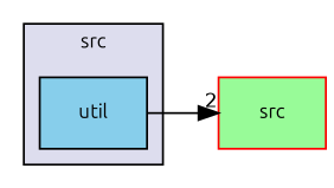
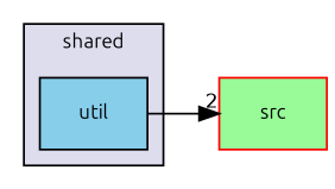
  digraph {
    compound=true
    rankdir=LR
    fontname=Ubuntu
    node [fontname=Ubuntu fontsize=10 shape=box style=filled]
    n1 [fillcolor=skyblue label=util pencolor=black]
    n2 [color=red fillcolor=palegreen label=src]
    subgraph cluster_1 {
      bgcolor="#ddddee"
      fontsize=10
-     label=src
+     label=shared
      pencolor=black
      n1
    }
    n1 -> n2 [headlabel=2 labeldistance=1.5 labelfontname=Helvetica labelfontsize=10 fontname=Ubuntu]
  }
